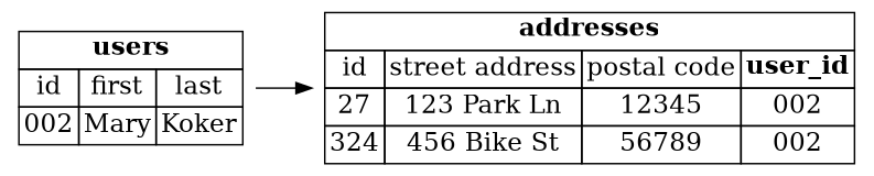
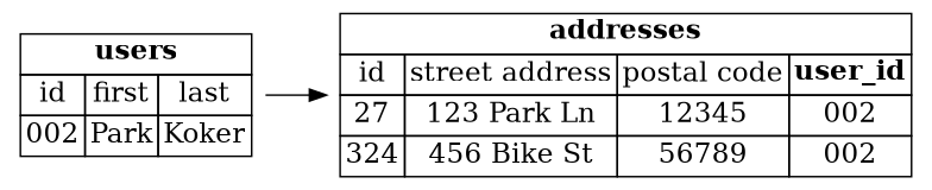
  digraph {
    rankdir=LR
    node [fontsize=16 shape=none]
-   n1 [label=< <table border="0" cellborder="1" cellspacing="0">   <tr><td colspan="3"><b>users</b></td></tr>   <tr><td port="f0">id</td><td port="f1">first</td><td port="f2">last</td></tr>   <tr><td>002</td><td port="f1">Mary</td><td port="f2">Koker</td></tr>   </table>>]
+   n1 [label=< <table border="0" cellborder="1" cellspacing="0">   <tr><td colspan="3"><b>users</b></td></tr>   <tr><td port="f0">id</td><td port="f1">first</td><td port="f2">last</td></tr>   <tr><td>002</td><td port="f1">Park</td><td port="f2">Koker</td></tr>   </table>>]
    n2 [label=< <table border="0" cellborder="1" cellspacing="0">   <tr><td colspan="4"><b>addresses</b></td></tr>   <tr>     <td port="f0">id</td>     <td port="f1">street address</td>     <td port="f2">postal code</td>     <td port="f3"><b>user_id</b></td>   </tr>   <tr>     <td port="f0">27</td>     <td port="f1">123 Park Ln</td>     <td port="f2">12345</td>     <td port="f3">002</td>   </tr>   <tr>     <td port="f0">324</td>     <td port="f1">456 Bike St</td>     <td port="f2">56789</td>     <td port="f3">002</td>   </tr>   </table>>]
    n1 -> n2
  }
